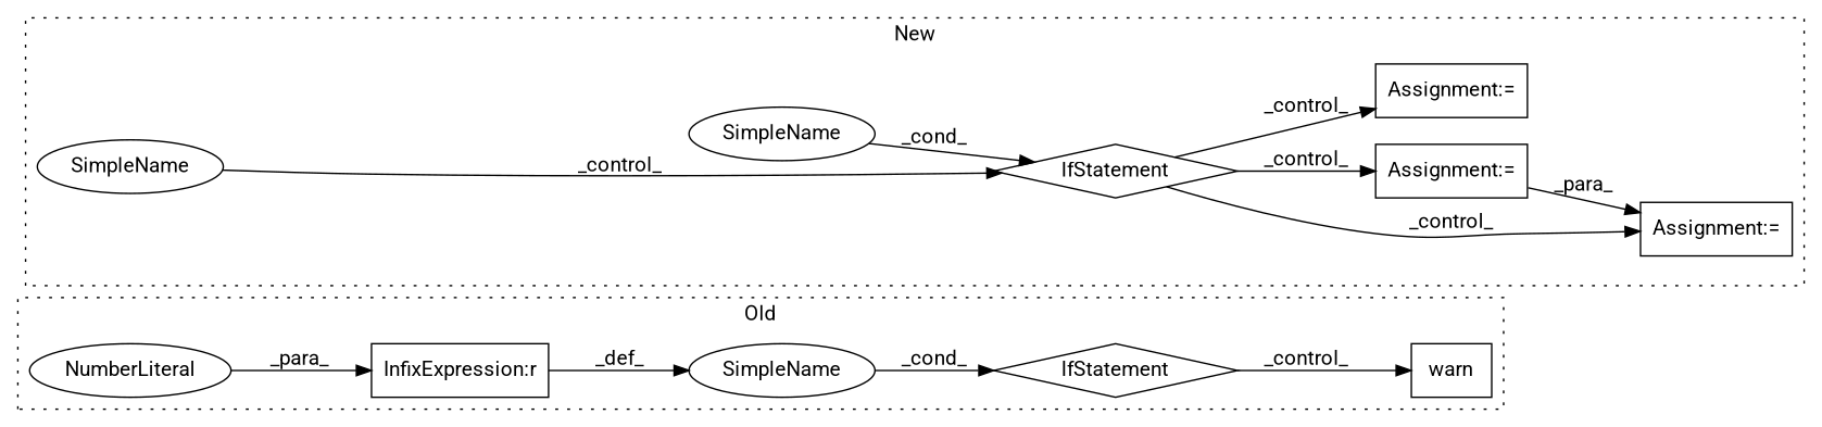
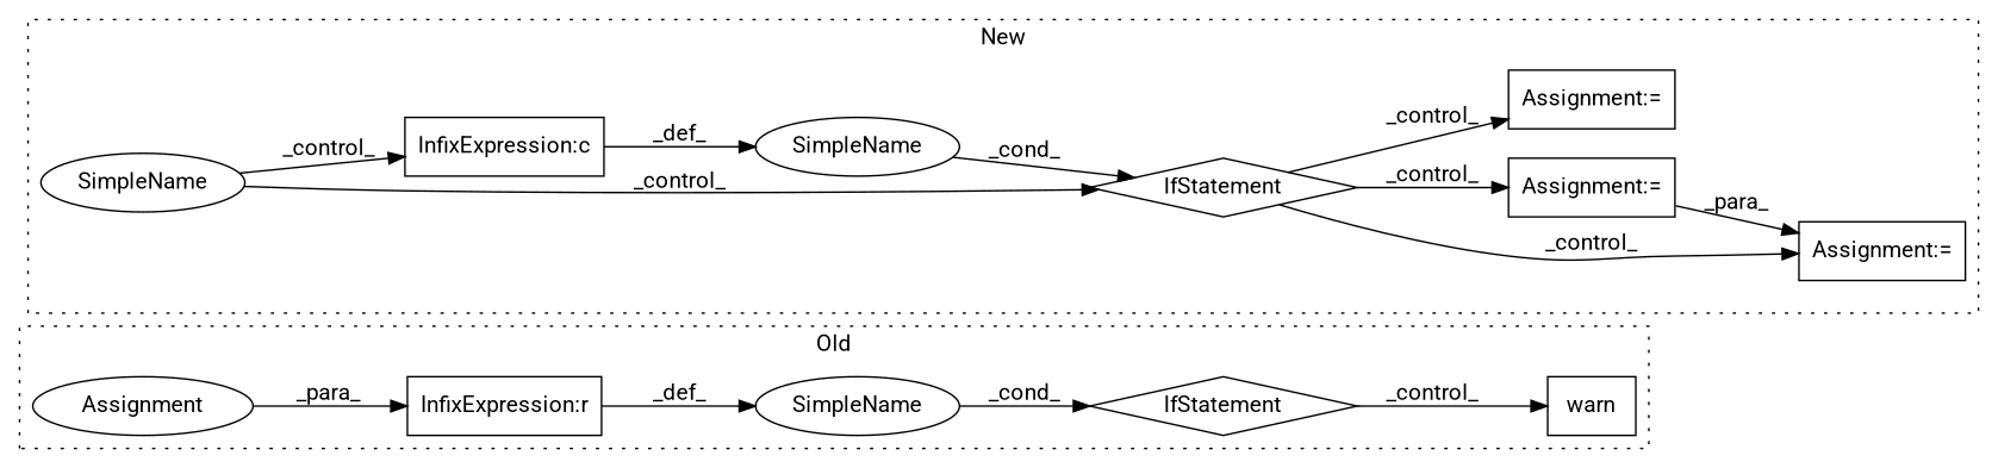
  digraph {
    fontname=Roboto
    rankdir=LR
    node [a=42 fontname=Roboto shape=box]
    edge [fontname=Roboto]
    n1 [a=32 l="5,1" label=warn s="2258,2333"]
    n2 [a=25 l="4,2" label=IfStatement s="2228,2246" shape=diamond]
    n3 [label=SimpleName shape=ellipse]
    n4 [a=27 l=4 label="InfixExpression:r" s=2241]
-   n5 [a=34 l=1 label=NumberLiteral s=2245 shape=ellipse]
+   n5 [a=34 l=1 label=Assignment s=2245 shape=ellipse]
    n6 [a=7 l=16 label="Assignment:=" s=3434]
    n7 [a=25 l="4,2" label=IfStatement s="3377,3416" shape=diamond]
    n8 [label=SimpleName shape=ellipse]
    n9 [label=SimpleName shape=ellipse]
    n10 [a=7 l=55 label="Assignment:=" s=3524]
    n11 [a=7 l=29 label="Assignment:=" s=3753]
+   n12 [a=27 l=4 label="InfixExpression:c" s=3397]
    subgraph cluster_1 {
      label=Old
      style=dotted
      n1
      n2
      n3
      n4
      n5
    }
    subgraph cluster_2 {
      label=New
      style=dotted
      n6
      n7
      n8
      n9
      n10
      n11
+     n12
    }
    n2 -> n1 [label=_control_]
    n3 -> n2 [label=_cond_]
    n4 -> n3 [label=_def_]
    n5 -> n4 [label=_para_]
    n7 -> n6 [label=_control_]
    n7 -> n10 [label=_control_]
    n7 -> n11 [label=_control_]
    n8 -> n7 [label=_control_]
+   n8 -> n12 [label=_control_]
    n9 -> n7 [label=_cond_]
    n10 -> n6 [label=_para_]
+   n12 -> n9 [label=_def_]
  }
